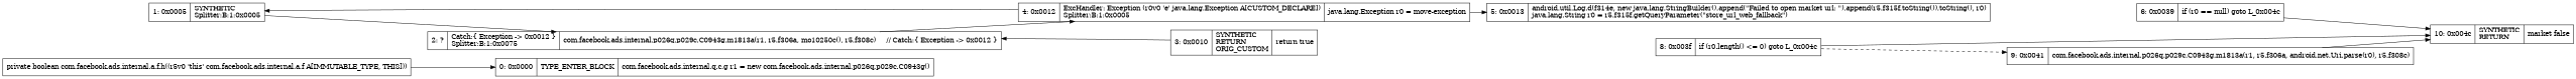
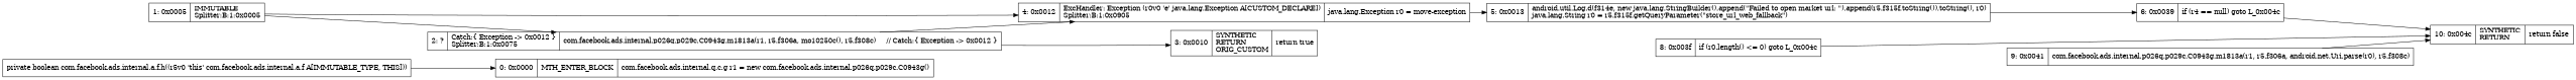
  digraph {
    rankdir=LR
    node [shape=record]
-   n1 [label="{0\:\ 0x0000|TYPE_ENTER_BLOCK\l|com.facebook.ads.internal.q.c.g r1 = new com.facebook.ads.internal.p026q.p029c.C0943g()\l}"]
-   n2 [label="{1\:\ 0x0005|SYNTHETIC\lSplitter:B:1:0x0005\l}"]
+   n1 [label="{0\:\ 0x0000|MTH_ENTER_BLOCK\l|com.facebook.ads.internal.q.c.g r1 = new com.facebook.ads.internal.p026q.p029c.C0943g()\l}"]
+   n2 [label="{1\:\ 0x0005|IMMUTABLE\lSplitter:B:1:0x0005\l}"]
    n3 [label="{2\:\ ?|Catch:\{ Exception \-\> 0x0012 \}\lSplitter:B:1:0x0075\l|com.facebook.ads.internal.p026q.p029c.C0943g.m1813a(r1, r5.f306a, mo10250c(), r5.f308c)     \/\/ Catch:\{ Exception \-\> 0x0012 \}\l}"]
-   n4 [label="{4\:\ 0x0012|ExcHandler: Exception (r0v0 'e' java.lang.Exception A[CUSTOM_DECLARE])\lSplitter:B:1:0x0005\l|java.lang.Exception r0 = move\-exception\l}"]
+   n4 [label="{4\:\ 0x0012|ExcHandler: Exception (r0v0 'e' java.lang.Exception A[CUSTOM_DECLARE])\lSplitter:B:1:0x0905\l|java.lang.Exception r0 = move\-exception\l}"]
    n5 [label="{3\:\ 0x0010|SYNTHETIC\lRETURN\lORIG_CUSTOM\l|return true\l}"]
    n6 [label="{5\:\ 0x0013|android.util.Log.d(f314e, new java.lang.StringBuilder().append(\"Failed to open market url: \").append(r5.f315f.toString()).toString(), r0)\ljava.lang.String r0 = r5.f315f.getQueryParameter(\"store_url_web_fallback\")\l}"]
-   n7 [label="{6\:\ 0x0039|if (r0 == null) goto L_0x004c\l}"]
-   n8 [label="{10\:\ 0x004c|SYNTHETIC\lRETURN\l|market false\l}"]
+   n7 [label="{6\:\ 0x0039|if (r4 == null) goto L_0x004c\l}"]
+   n8 [label="{10\:\ 0x004c|SYNTHETIC\lRETURN\l|return false\l}"]
    n9 [label="{8\:\ 0x003f|if (r0.length() \<= 0) goto L_0x004c\l}"]
    n10 [label="{9\:\ 0x0041|com.facebook.ads.internal.p026q.p029c.C0943g.m1813a(r1, r5.f306a, android.net.Uri.parse(r0), r5.f308c)\l}"]
    n11 [label="{private boolean com.facebook.ads.internal.a.f.h((r5v0 'this' com.facebook.ads.internal.a.f A[IMMUTABLE_TYPE, THIS])) }"]
    n2 -> n3
-   n4 -> n2
+   n2 -> n4
    n3 -> n4
-   n5 -> n3
+   n3 -> n5
    n4 -> n6
+   n6 -> n7
    n7 -> n8
    n9 -> n8
-   n9 -> n10 [style=dashed]
    n10 -> n8
    n11 -> n1
  }
